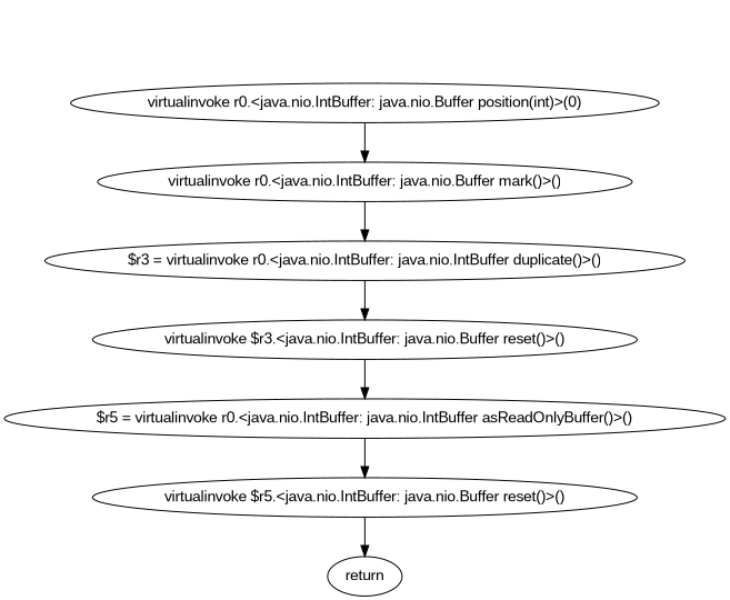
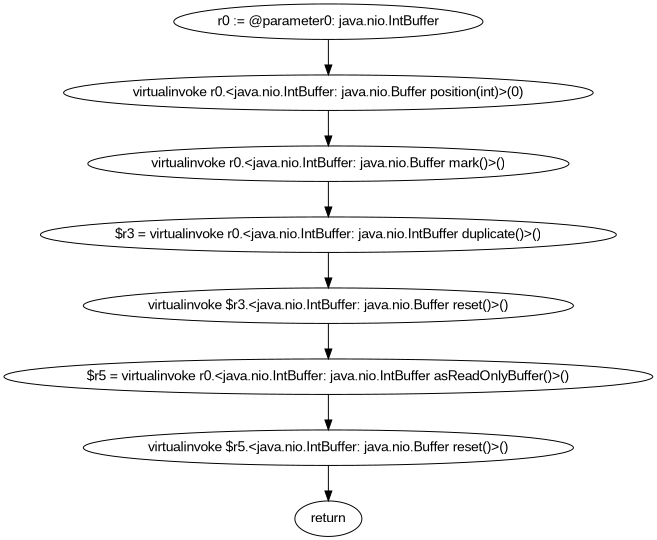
  digraph {
    fontname="Liberation Sans"
    node [fontname="Liberation Sans"]
    edge [fontname="Liberation Sans"]
+   "r0 := @parameter0: java.nio.IntBuffer"
    "virtualinvoke r0.<java.nio.IntBuffer: java.nio.Buffer position(int)>(0)"
    "virtualinvoke r0.<java.nio.IntBuffer: java.nio.Buffer mark()>()"
    "$r3 = virtualinvoke r0.<java.nio.IntBuffer: java.nio.IntBuffer duplicate()>()"
    "virtualinvoke $r3.<java.nio.IntBuffer: java.nio.Buffer reset()>()"
    "$r5 = virtualinvoke r0.<java.nio.IntBuffer: java.nio.IntBuffer asReadOnlyBuffer()>()"
    "virtualinvoke $r5.<java.nio.IntBuffer: java.nio.Buffer reset()>()"
    return
+   "r0 := @parameter0: java.nio.IntBuffer" -> "virtualinvoke r0.<java.nio.IntBuffer: java.nio.Buffer position(int)>(0)"
    "virtualinvoke r0.<java.nio.IntBuffer: java.nio.Buffer position(int)>(0)" -> "virtualinvoke r0.<java.nio.IntBuffer: java.nio.Buffer mark()>()"
    "virtualinvoke r0.<java.nio.IntBuffer: java.nio.Buffer mark()>()" -> "$r3 = virtualinvoke r0.<java.nio.IntBuffer: java.nio.IntBuffer duplicate()>()"
    "$r3 = virtualinvoke r0.<java.nio.IntBuffer: java.nio.IntBuffer duplicate()>()" -> "virtualinvoke $r3.<java.nio.IntBuffer: java.nio.Buffer reset()>()"
    "virtualinvoke $r3.<java.nio.IntBuffer: java.nio.Buffer reset()>()" -> "$r5 = virtualinvoke r0.<java.nio.IntBuffer: java.nio.IntBuffer asReadOnlyBuffer()>()"
    "$r5 = virtualinvoke r0.<java.nio.IntBuffer: java.nio.IntBuffer asReadOnlyBuffer()>()" -> "virtualinvoke $r5.<java.nio.IntBuffer: java.nio.Buffer reset()>()"
    "virtualinvoke $r5.<java.nio.IntBuffer: java.nio.Buffer reset()>()" -> return
  }
